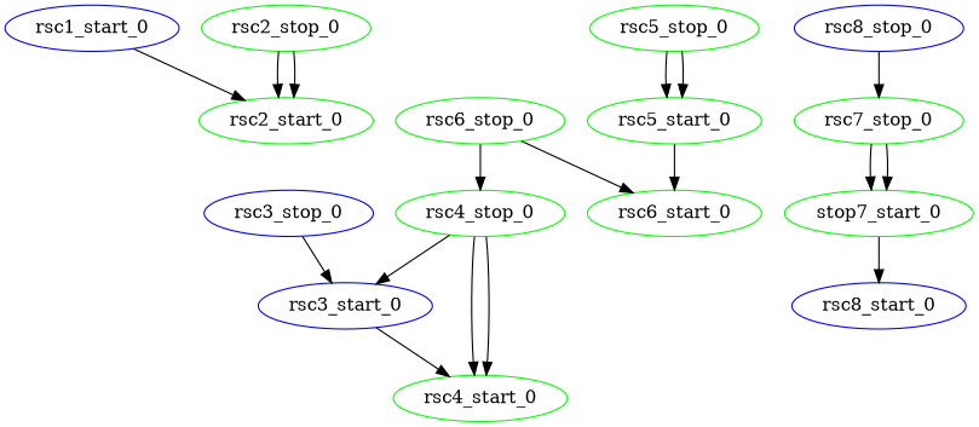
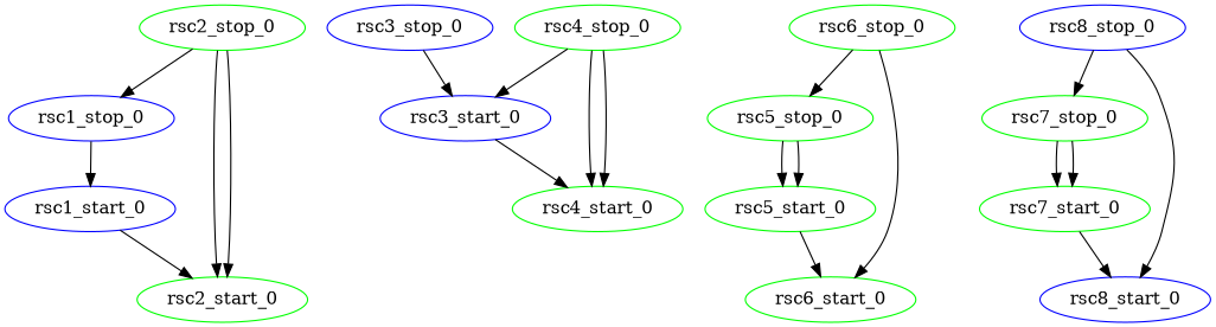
  digraph {
    node [color=green]
+   rsc1_stop_0 [color=blue]
    rsc1_start_0 [color=blue]
    rsc2_start_0
    rsc2_stop_0
    rsc3_stop_0 [color=blue]
    rsc3_start_0 [color=blue]
    rsc4_start_0
    rsc4_stop_0
    rsc5_stop_0
    rsc5_start_0
    rsc6_start_0
    rsc6_stop_0
    rsc7_stop_0
-   rsc7_start_0 [label=stop7_start_0]
+   rsc7_start_0
    rsc8_start_0 [color=blue]
    rsc8_stop_0 [color=blue]
+   rsc1_stop_0 -> rsc1_start_0
    rsc1_start_0 -> rsc2_start_0
+   rsc2_stop_0 -> rsc1_stop_0
    rsc2_stop_0 -> rsc2_start_0
    rsc2_stop_0 -> rsc2_start_0
    rsc3_stop_0 -> rsc3_start_0
    rsc3_start_0 -> rsc4_start_0
    rsc4_stop_0 -> rsc3_start_0
    rsc4_stop_0 -> rsc4_start_0
    rsc4_stop_0 -> rsc4_start_0
    rsc5_stop_0 -> rsc5_start_0
    rsc5_stop_0 -> rsc5_start_0
    rsc5_start_0 -> rsc6_start_0
-   rsc6_stop_0 -> rsc4_stop_0
+   rsc6_stop_0 -> rsc5_stop_0
    rsc6_stop_0 -> rsc6_start_0
    rsc7_stop_0 -> rsc7_start_0
    rsc7_stop_0 -> rsc7_start_0
    rsc7_start_0 -> rsc8_start_0
    rsc8_stop_0 -> rsc7_stop_0
+   rsc8_stop_0 -> rsc8_start_0
  }
